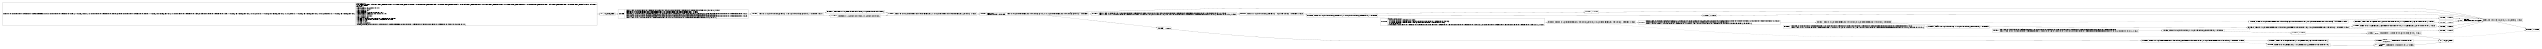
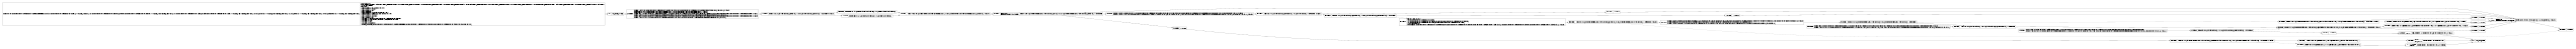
  digraph {
    fontname=Lato
    rankdir=LR
    node [fontname=Lato shape=record]
    edge [fontname=Lato]
-   n1 [label="{41\:\ ?|MTH_ENTER_BLOCK\l}"]
+   n1 [label="{41\:\ ?|MTH_ENTER_INVOKE\l}"]
    n2 [label="{43\:\ 0x0000|0x0000: INVOKE  (r10 I:androidx.recyclerview.widget.GridLayoutManager) type: VIRTUAL call: androidx.recyclerview.widget.GridLayoutManager.ensureLayoutState():void A[MD:():void (m)] (LINE:421)\l0x0003: CONST  (r0 I:??[int, float, boolean, short, byte, char, OBJECT, ARRAY]) = (0 ??[int, float, boolean, short, byte, char, OBJECT, ARRAY])  (LINE:422)\l0x0004: CONST  (r1 I:??[int, float, boolean, short, byte, char, OBJECT, ARRAY]) = (0 ??[int, float, boolean, short, byte, char, OBJECT, ARRAY])  (LINE:423)\l0x0005: IGET  (r2 I:androidx.recyclerview.widget.OrientationHelper) = (r10 I:androidx.recyclerview.widget.GridLayoutManager) androidx.recyclerview.widget.GridLayoutManager.mOrientationHelper androidx.recyclerview.widget.OrientationHelper  (LINE:424)\l0x0007: INVOKE  (r2 I:int) = (r2 I:androidx.recyclerview.widget.OrientationHelper) type: VIRTUAL call: androidx.recyclerview.widget.OrientationHelper.getStartAfterPadding():int A[MD:():int (m)]\l0x000b: IGET  (r3 I:androidx.recyclerview.widget.OrientationHelper) = (r10 I:androidx.recyclerview.widget.GridLayoutManager) androidx.recyclerview.widget.GridLayoutManager.mOrientationHelper androidx.recyclerview.widget.OrientationHelper  (LINE:425)\l0x000d: INVOKE  (r3 I:int) = (r3 I:androidx.recyclerview.widget.OrientationHelper) type: VIRTUAL call: androidx.recyclerview.widget.OrientationHelper.getEndAfterPadding():int A[MD:():int (m)]\l}"]
    n3 [label="{44\:\ 0x0011|0x0011: IF  (r14 I:??[int, byte, short, char] A[D('end' int)]) \<= (r13 I:??[int, byte, short, char] A[D('start' int)])  \-\> B:46:0x0015  (LINE:426)\l}"]
    n4 [label="{45\:\ 0x0013|0x0013: CONST  (r4 I:??[boolean, int, float, short, byte, char]) = (1 ??[boolean, int, float, short, byte, char]) \l}"]
    n5 [label="{46\:\ 0x0015|0x0015: CONST  (r4 I:??[int, float, short, byte, char]) = (\-1 ??[int, float, short, byte, char]) \l}"]
    n6 [label="{47\:\ 0x0016|0x0016: MOVE  (r5 I:??[int, float, boolean, short, byte, char, OBJECT, ARRAY]) = (r13 I:??[int, float, boolean, short, byte, char, OBJECT, ARRAY] A[D('start' int)])  (LINE:428)\l}"]
    n7 [label="{48\:\ 0x0017|LOOP_START\lLOOP:0: B:48:0x0017\-\>B:67:0x0051\l|0x0017: IF  (r5 I:??[int, boolean, OBJECT, ARRAY, byte, short, char] A[D('i' int)]) == (r14 I:??[int, boolean, OBJECT, ARRAY, byte, short, char] A[D('end' int)])  \-\> B:73:0x0053 \l}"]
    n8 [label="{49\:\ 0x0019|0x0019: INVOKE  (r6 I:android.view.View) = (r10 I:androidx.recyclerview.widget.GridLayoutManager), (r5 I:int A[D('i' int)]) type: VIRTUAL call: androidx.recyclerview.widget.GridLayoutManager.getChildAt(int):android.view.View A[MD:(int):android.view.View (m)] (LINE:429)\l0x001d: INVOKE  (r7 I:int) = (r10 I:androidx.recyclerview.widget.GridLayoutManager), (r6 I:android.view.View A[D('view' android.view.View)]) type: VIRTUAL call: androidx.recyclerview.widget.GridLayoutManager.getPosition(android.view.View):int A[MD:(android.view.View):int (m)] (LINE:430)\l}"]
    n9 [label="{73\:\ 0x0053|SYNTHETIC\l}"]
    n10 [label="{50\:\ 0x0021|0x0021: IF  (r7 I:??[int, byte, short, char] A[D('position' int)]) \< (0 ??[int, byte, short, char])  \-\> B:75:0x0051  (LINE:431)\l}"]
    n11 [label="{68\:\ 0x0053|0x0053: IF  (r1 I:??[int, boolean, OBJECT, ARRAY, byte, short, char] A[D('outOfBoundsMatch' android.view.View)]) == (0 ??[int, boolean, OBJECT, ARRAY, byte, short, char])  \-\> B:70:0x0057  (LINE:450)\l}"]
    n12 [label="{51\:\ 0x0023|0x0023: IF  (r7 I:??[int, byte, short, char] A[D('position' int)]) \>= (r15 I:??[int, byte, short, char] A[D('itemCount' int)])  \-\> B:76:0x0051 \l}"]
    n13 [label="{75\:\ 0x0051|SYNTHETIC\l}"]
    n14 [label="{52\:\ 0x0025|0x0025: INVOKE  (r8 I:int) = \l  (r10 I:androidx.recyclerview.widget.GridLayoutManager)\l  (r11 I:androidx.recyclerview.widget.RecyclerView$Recycler A[D('recycler' androidx.recyclerview.widget.RecyclerView$Recycler)])\l  (r12 I:androidx.recyclerview.widget.RecyclerView$State A[D('state' androidx.recyclerview.widget.RecyclerView$State)])\l  (r7 I:int A[D('position' int)])\l type: DIRECT call: androidx.recyclerview.widget.GridLayoutManager.getSpanIndex(androidx.recyclerview.widget.RecyclerView$Recycler, androidx.recyclerview.widget.RecyclerView$State, int):int A[MD:(androidx.recyclerview.widget.RecyclerView$Recycler, androidx.recyclerview.widget.RecyclerView$State, int):int (m)] (LINE:432)\l}"]
    n15 [label="{76\:\ 0x0051|SYNTHETIC\l}"]
    n16 [label="{67\:\ 0x0051|LOOP_END\lLOOP:0: B:48:0x0017\-\>B:67:0x0051\l|0x0051: ARITH  (r5 I:int) = (r5 I:int A[D('i' int)]) + (r4 I:int A[D('diff' int)])  (LINE:428)\l}"]
    n17 [label="{53\:\ 0x0029|0x0029: IF  (r8 I:??[int, boolean, OBJECT, ARRAY, byte, short, char] A[D('span' int)]) == (0 ??[int, boolean, OBJECT, ARRAY, byte, short, char])  \-\> B:55:0x002c  (LINE:433)\l}"]
    n18 [label="{55\:\ 0x002c|0x002c: INVOKE  (r9 I:android.view.ViewGroup$LayoutParams) = (r6 I:android.view.View A[D('view' android.view.View)]) type: VIRTUAL call: android.view.View.getLayoutParams():android.view.ViewGroup$LayoutParams A[MD:():android.view.ViewGroup$LayoutParams (c)] (LINE:436)\l0x0030: CHECK_CAST (r9 I:androidx.recyclerview.widget.RecyclerView$LayoutParams) = (androidx.recyclerview.widget.RecyclerView$LayoutParams) (r9 I:??[OBJECT, ARRAY]) \l0x0032: INVOKE  (r9 I:boolean) = (r9 I:androidx.recyclerview.widget.RecyclerView$LayoutParams) type: VIRTUAL call: androidx.recyclerview.widget.RecyclerView.LayoutParams.isItemRemoved():boolean A[MD:():boolean (m)]\l}"]
    n19 [label="{80\:\ 0x0051|SYNTHETIC\l}"]
    n20 [label="{56\:\ 0x0036|0x0036: IF  (r9 I:??[int, boolean, OBJECT, ARRAY, byte, short, char]) == (0 ??[int, boolean, OBJECT, ARRAY, byte, short, char])  \-\> B:59:0x003c \l}"]
    n21 [label="{57\:\ 0x0038|0x0038: IF  (r0 I:??[int, boolean, OBJECT, ARRAY, byte, short, char] A[D('invalidMatch' android.view.View)]) != (0 ??[int, boolean, OBJECT, ARRAY, byte, short, char])  \-\> B:77:0x0051  (LINE:437)\l}"]
    n22 [label="{60\:\ 0x0042|0x0042: IF  (r9 I:??[int, byte, short, char]) \>= (r3 I:??[int, byte, short, char] A[D('boundsEnd' int)])  \-\> B:65:0x004e \l}"]
    n23 [label="{58\:\ 0x003a|0x003a: MOVE  (r0 I:??[OBJECT, ARRAY] A[D('invalidMatch' android.view.View)]) = (r6 I:??[OBJECT, ARRAY] A[D('view' android.view.View)])  (LINE:438)\l}"]
    n24 [label="{77\:\ 0x0051|SYNTHETIC\l}"]
    n25 [label="{59\:\ 0x003c|0x003c: IGET  (r9 I:androidx.recyclerview.widget.OrientationHelper) = (r10 I:androidx.recyclerview.widget.GridLayoutManager) androidx.recyclerview.widget.GridLayoutManager.mOrientationHelper androidx.recyclerview.widget.OrientationHelper  (LINE:440)\l0x003e: INVOKE  (r9 I:int) = (r9 I:androidx.recyclerview.widget.OrientationHelper), (r6 I:android.view.View A[D('view' android.view.View)]) type: VIRTUAL call: androidx.recyclerview.widget.OrientationHelper.getDecoratedStart(android.view.View):int A[MD:(android.view.View):int (m)]\l}"]
    n26 [label="{78\:\ 0x0051|SYNTHETIC\l}"]
    n27 [label="{61\:\ 0x0044|0x0044: IGET  (r9 I:androidx.recyclerview.widget.OrientationHelper) = (r10 I:androidx.recyclerview.widget.GridLayoutManager) androidx.recyclerview.widget.GridLayoutManager.mOrientationHelper androidx.recyclerview.widget.OrientationHelper \l0x0046: INVOKE  (r9 I:int) = (r9 I:androidx.recyclerview.widget.OrientationHelper), (r6 I:android.view.View A[D('view' android.view.View)]) type: VIRTUAL call: androidx.recyclerview.widget.OrientationHelper.getDecoratedEnd(android.view.View):int A[MD:(android.view.View):int (m)] (LINE:441)\l}"]
    n28 [label="{65\:\ 0x004e|0x004e: IF  (r1 I:??[int, boolean, OBJECT, ARRAY, byte, short, char] A[D('outOfBoundsMatch' android.view.View)]) != (0 ??[int, boolean, OBJECT, ARRAY, byte, short, char])  \-\> B:79:0x0051  (LINE:442)\l}"]
    n29 [label="{62\:\ 0x004a|0x004a: IF  (r9 I:??[int, byte, short, char]) \>= (r2 I:??[int, byte, short, char] A[D('boundsStart' int)])  \-\> B:72:0x004d \l}"]
    n30 [label="{66\:\ 0x0050|0x0050: MOVE  (r1 I:??[OBJECT, ARRAY] A[D('outOfBoundsMatch' android.view.View)]) = (r6 I:??[OBJECT, ARRAY] A[D('view' android.view.View)])  (LINE:443)\l}"]
    n31 [label="{79\:\ 0x0051|SYNTHETIC\l}"]
    n32 [label="{72\:\ 0x004d|SYNTHETIC\l}"]
    n33 [label="{64\:\ 0x004d|RETURN\l|0x004d: RETURN  (r6 I:android.view.View A[D('view' android.view.View)])  (LINE:446)\l}"]
    n34 [label="{42\:\ ?|MTH_EXIT_BLOCK\l}"]
    n35 [label="{74\:\ 0x0051|SYNTHETIC\l}"]
    n36 [label="{69\:\ 0x0055|0x0055: MOVE  (r5 I:??[OBJECT, ARRAY]) = (r1 I:??[OBJECT, ARRAY] A[D('outOfBoundsMatch' android.view.View)]) \l}"]
    n37 [label="{70\:\ 0x0057|0x0057: MOVE  (r5 I:??[OBJECT, ARRAY]) = (r0 I:??[OBJECT, ARRAY] A[D('invalidMatch' android.view.View)]) \l}"]
    n38 [label="{81\:\ ?|SYNTHETIC\lRETURN\l|0x0058: RETURN  (r5 I:android.view.View) A[SYNTHETIC]\l}"]
    n39 [label="{71\:\ 0x0058|RETURN\lORIG_RETURN\l|0x0058: RETURN  (r5 I:android.view.View) \l}"]
    n40 [label="{android.view.View androidx.recyclerview.widget.GridLayoutManager.findReferenceChild((r10 'this' I:androidx.recyclerview.widget.GridLayoutManager A[IMMUTABLE_TYPE, THIS]), (r11 I:androidx.recyclerview.widget.RecyclerView$Recycler A[D('recycler' androidx.recyclerview.widget.RecyclerView$Recycler), IMMUTABLE_TYPE, METHOD_ARGUMENT]), (r12 I:androidx.recyclerview.widget.RecyclerView$State A[D('state' androidx.recyclerview.widget.RecyclerView$State), IMMUTABLE_TYPE, METHOD_ARGUMENT]), (r13 I:int A[D('start' int), IMMUTABLE_TYPE, METHOD_ARGUMENT]), (r14 I:int A[D('end' int), IMMUTABLE_TYPE, METHOD_ARGUMENT]), (r15 I:int A[D('itemCount' int), IMMUTABLE_TYPE, METHOD_ARGUMENT]))  | USE_LINES_HINTS\lBACK_EDGE: B:67:0x0051 \-\> B:48:0x0017, CROSS_EDGE: B:57:0x0038 \-\> B:67:0x0051, CROSS_EDGE: B:66:0x0050 \-\> B:67:0x0051, CROSS_EDGE: B:65:0x004e \-\> B:67:0x0051, CROSS_EDGE: B:60:0x0042 \-\> B:65:0x004e, CROSS_EDGE: B:53:0x0029 \-\> B:67:0x0051, CROSS_EDGE: B:51:0x0023 \-\> B:67:0x0051, CROSS_EDGE: B:50:0x0021 \-\> B:67:0x0051, CROSS_EDGE: B:71:0x0058 \-\> B:42:?, CROSS_EDGE: B:70:0x0057 \-\> B:71:0x0058, CROSS_EDGE: B:46:0x0015 \-\> B:47:0x0016\lINLINE_NOT_NEEDED\lDebug Info:\l  0x001d\-0x0051: r6 'view' Landroid\/view\/View;\l  0x0021\-0x0051: r7 'position' I\l  0x0029\-0x0051: r8 'span' I\l  0x0017\-0x0053: r5 'i' I\l  0x0004\-0x0058: r0 'invalidMatch' Landroid\/view\/View;\l  0x0005\-0x0058: r1 'outOfBoundsMatch' Landroid\/view\/View;\l  0x000b\-0x0058: r2 'boundsStart' I\l  0x0011\-0x0058: r3 'boundsEnd' I\l  0x0016\-0x0058: r4 'diff' I\l  \-1 \-0x0058: r11 'recycler' Landroidx\/recyclerview\/widget\/RecyclerView$Recycler;\l  \-1 \-0x0058: r12 'state' Landroidx\/recyclerview\/widget\/RecyclerView$State;\l  \-1 \-0x0058: r13 'start' I\l  \-1 \-0x0058: r14 'end' I\l  \-1 \-0x0058: r15 'itemCount' I\lMETHOD_OVERRIDE: [androidx.recyclerview.widget.LinearLayoutManager.findReferenceChild(androidx.recyclerview.widget.RecyclerView$Recycler, androidx.recyclerview.widget.RecyclerView$State, int, int, int):android.view.View]\l}"]
    n1 -> n2
    n2 -> n3
    n3 -> n4 [style=dashed]
    n3 -> n5
    n4 -> n6
    n5 -> n6
    n6 -> n7
    n7 -> n8 [style=dashed]
    n7 -> n9
    n8 -> n10
    n9 -> n11
    n10 -> n12 [style=dashed]
    n10 -> n13
    n11 -> n36 [style=dashed]
    n11 -> n37
    n12 -> n14 [style=dashed]
    n12 -> n15
    n13 -> n16
    n14 -> n17
    n15 -> n16
    n16 -> n7
    n16 -> n19
    n17 -> n18
    n17 -> n19 [style=dashed]
    n18 -> n20
    n20 -> n21 [style=dashed]
    n20 -> n22
    n21 -> n23 [style=dashed]
    n21 -> n24
    n22 -> n27 [style=dashed]
    n22 -> n28
    n23 -> n26
    n24 -> n16
    n25 -> n22
    n26 -> n16
    n27 -> n29
    n28 -> n30 [style=dashed]
    n28 -> n31
    n29 -> n28 [style=dashed]
    n29 -> n32
    n30 -> n35
    n31 -> n16
    n32 -> n33
    n33 -> n34
    n35 -> n16
    n36 -> n38
    n37 -> n39
    n38 -> n34
    n39 -> n34
    n40 -> n1
  }
